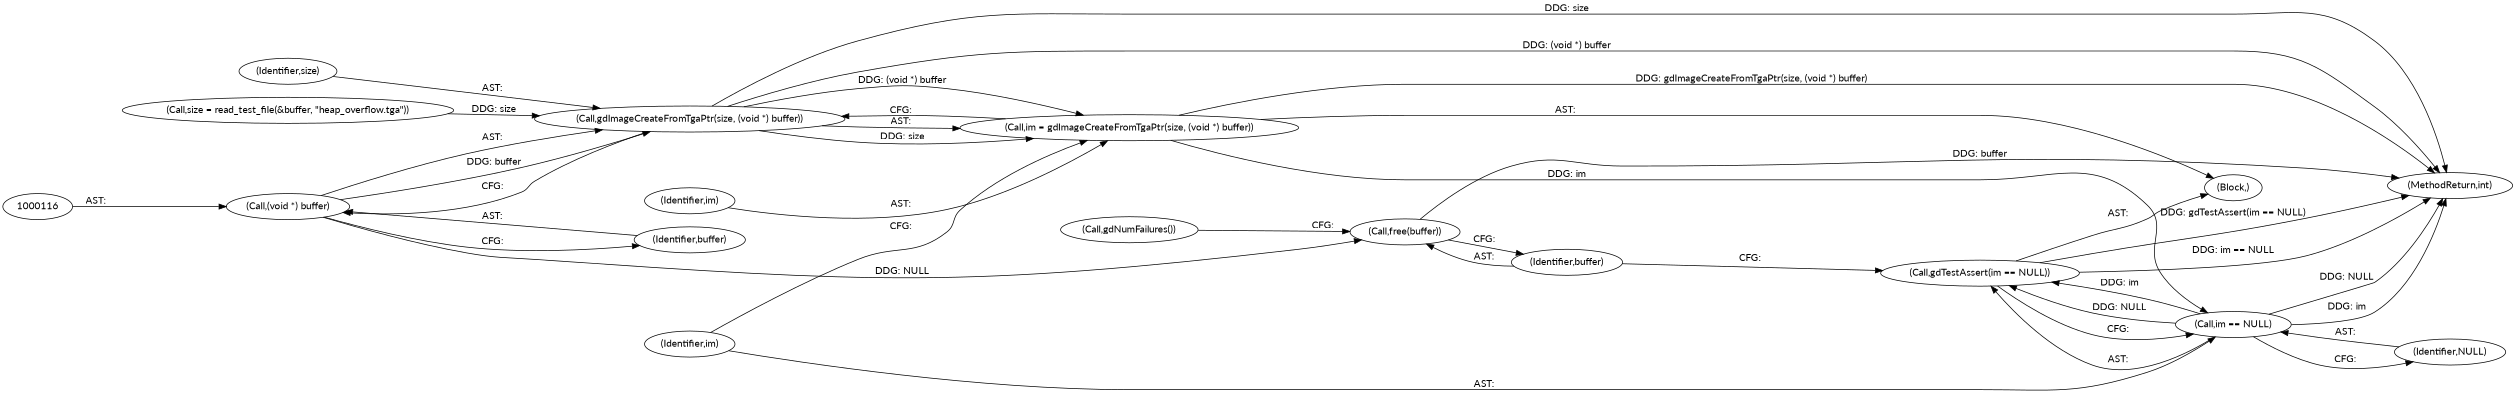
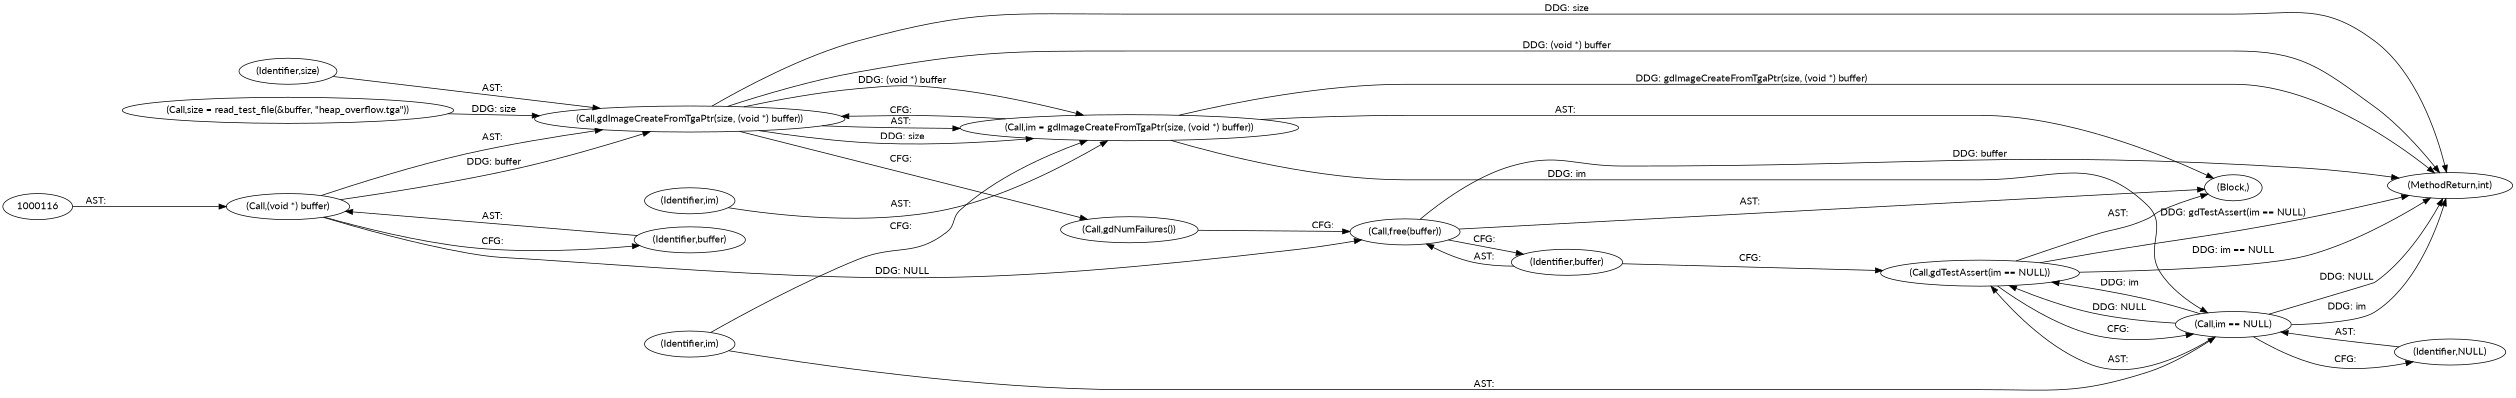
  digraph {
    fontname=Lato
    rankdir=LR
    node [fontname=Lato]
    edge [fontname=Lato]
    n1 [label="(Call,(void *) buffer)"]
    n2 [label="(Call,gdImageCreateFromTgaPtr(size, (void *) buffer))"]
    n3 [label="(Call,free(buffer))"]
    n4 [label="(Identifier,buffer)"]
    n5 [label="(Call,im = gdImageCreateFromTgaPtr(size, (void *) buffer))"]
    n6 [label="(MethodReturn,int)"]
    n7 [label="(Block,)"]
    n8 [label="(Identifier,buffer)"]
    n9 [label="(Call,im == NULL)"]
    n10 [label="(Call,gdTestAssert(im == NULL))"]
    n11 [label="(Identifier,NULL)"]
    n12 [label="(Identifier,im)"]
    n13 [label="(Identifier,im)"]
    n14 [label="(Identifier,size)"]
    n15 [label="(Call,size = read_test_file(&buffer, \"heap_overflow.tga\"))"]
    n16 [label="(Call,gdNumFailures())"]
    1000116
    n1 -> n2 [label="AST: "]
    n1 -> n2 [label="DDG: buffer"]
    n1 -> n3 [label="DDG: NULL"]
    n1 -> n4 [label="CFG: "]
-   n2 -> n1 [label="CFG: "]
+   n2 -> n16 [label="CFG: "]
    n2 -> n5 [label="AST: "]
    n2 -> n5 [label="DDG: size"]
    n2 -> n5 [label="DDG: (void *) buffer"]
    n2 -> n6 [label="DDG: size"]
    n2 -> n6 [label="DDG: (void *) buffer"]
    n3 -> n6 [label="DDG: buffer"]
+   n3 -> n7 [label="AST: "]
    n3 -> n8 [label="CFG: "]
    n4 -> n1 [label="AST: "]
    n5 -> n2 [label="CFG: "]
    n5 -> n6 [label="DDG: gdImageCreateFromTgaPtr(size, (void *) buffer)"]
    n5 -> n7 [label="AST: "]
    n5 -> n9 [label="DDG: im"]
    n8 -> n3 [label="AST: "]
    n8 -> n10 [label="CFG: "]
    n9 -> n6 [label="DDG: NULL"]
    n9 -> n6 [label="DDG: im"]
    n9 -> n10 [label="AST: "]
    n9 -> n10 [label="DDG: im"]
    n9 -> n10 [label="DDG: NULL"]
    n9 -> n11 [label="CFG: "]
    n10 -> n6 [label="DDG: gdTestAssert(im == NULL)"]
    n10 -> n6 [label="DDG: im == NULL"]
    n10 -> n7 [label="AST: "]
    n10 -> n9 [label="CFG: "]
    n11 -> n9 [label="AST: "]
    n12 -> n5 [label="CFG: "]
    n12 -> n9 [label="AST: "]
    n13 -> n5 [label="AST: "]
    n14 -> n2 [label="AST: "]
    n15 -> n2 [label="DDG: size"]
    n16 -> n3 [label="CFG: "]
    1000116 -> n1 [label="AST: "]
  }
